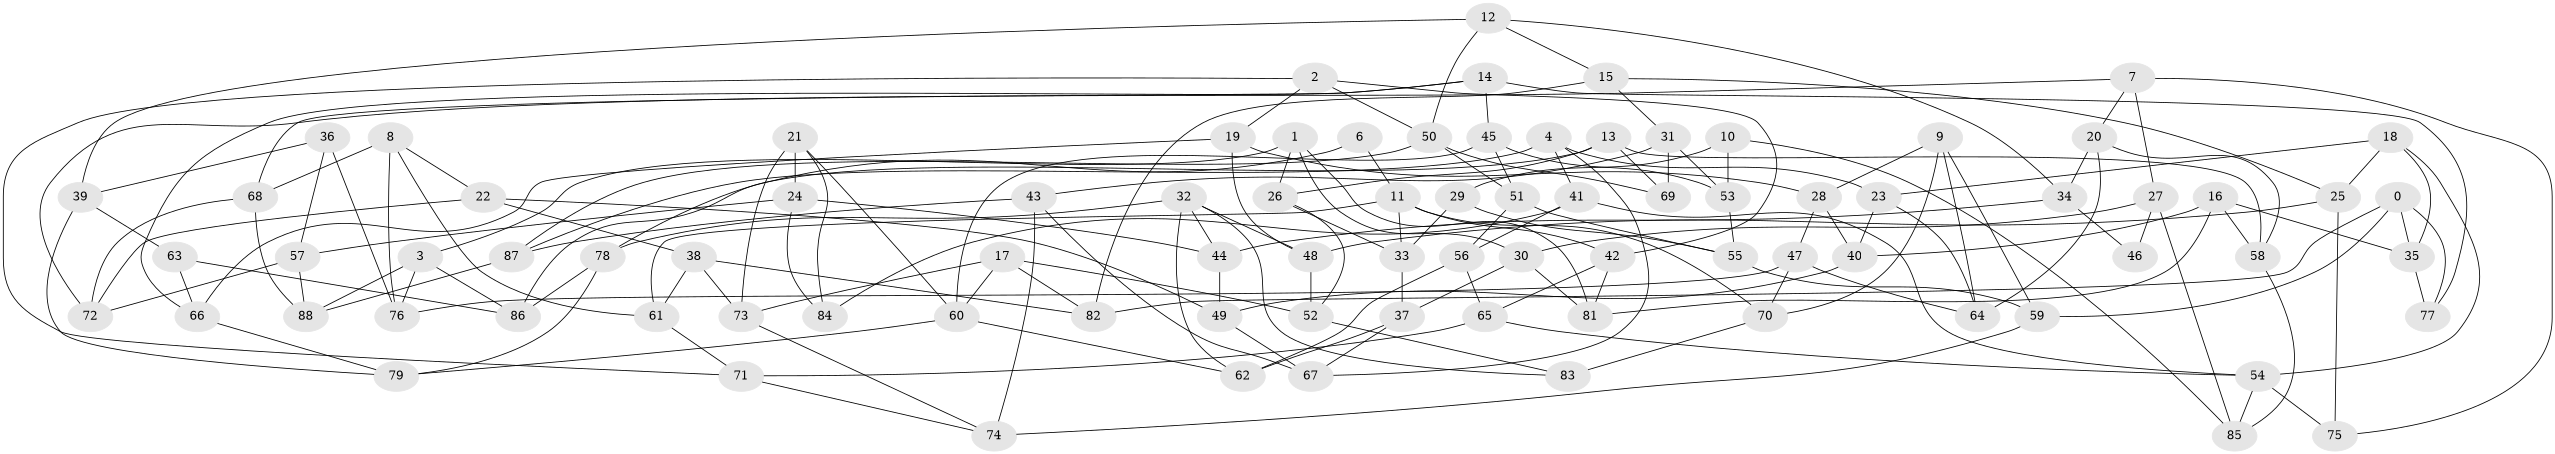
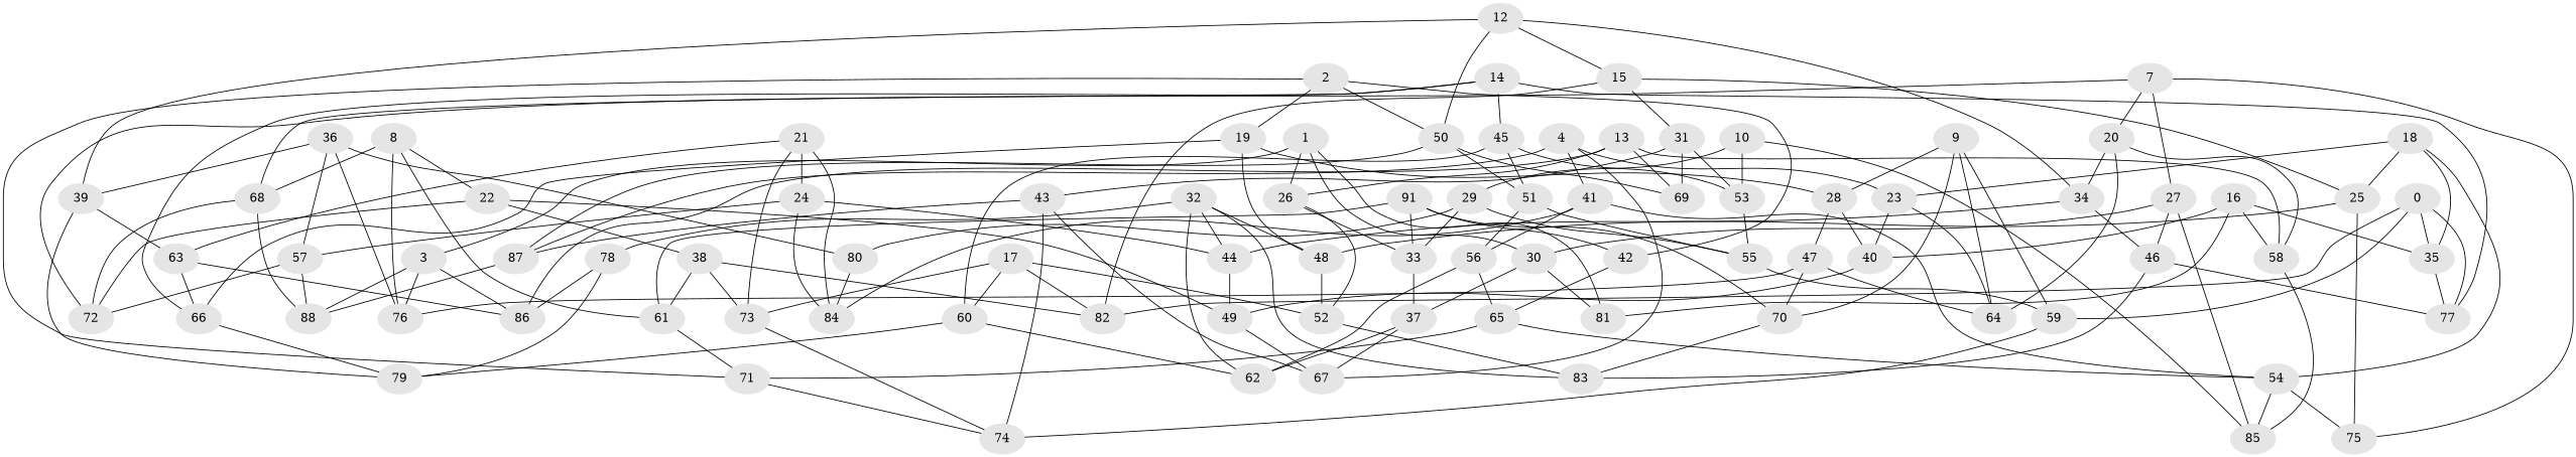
  graph {
    node [color=gray90 style=filled]
    1
    3
    26
    30
    81
    76
    86
    88
    33
    52
    37
    2
    19
    42
    71
    50
    28
    66
    48
    65
    74
    4
    23
    41
    67
    87
    64
    40
    54
    84
    56
    n32 [label=0]
    35
    59
    77
    82
-   6
-   11
+   11 [label=91]
    78
    61
    70
    79
+   80
    7
    20
    27
    72
    75
    34
    58
    85
    46
    8
    22
    68
    38
    49
    9
    47
    83
    10
    29
    53
    55
    12
    15
    39
    25
    31
    44
    63
    69
    51
    13
    14
    45
    60
    43
    16
    17
    73
    62
    18
    21
    24
    57
    32
    36
    1 -- 3
    1 -- 26
    1 -- 30
    1 -- 81
    3 -- 76
    3 -- 86
    3 -- 88
    26 -- 33
    26 -- 52
    30 -- 81
    30 -- 37
    33 -- 37
    52 -- 83
    37 -- 67
    37 -- 62
    2 -- 19
    2 -- 42
    2 -- 71
    2 -- 50
    19 -- 28
    19 -- 66
    19 -- 48
-   42 -- 81
    42 -- 65
    71 -- 74
    50 -- 87
    50 -- 69
    50 -- 51
    28 -- 40
    28 -- 47
    66 -- 79
    48 -- 52
    65 -- 71
    65 -- 54
    4 -- 23
    4 -- 41
    4 -- 67
    4 -- 87
    23 -- 64
    23 -- 40
    41 -- 54
    41 -- 84
    41 -- 56
    87 -- 88
    40 -- 49
    54 -- 75
    54 -- 85
    56 -- 65
    56 -- 62
    n32 -- 35
    n32 -- 59
    n32 -- 77
    n32 -- 82
    35 -- 77
    59 -- 74
-   6 -- 11
-   6 -- 78
    11 -- 33
    11 -- 42
    11 -- 61
    11 -- 70
    78 -- 86
    78 -- 79
    61 -- 71
    70 -- 83
+   80 -- 84
    7 -- 20
    7 -- 27
    7 -- 72
    7 -- 75
    20 -- 64
    20 -- 34
    20 -- 58
    27 -- 30
    27 -- 85
    27 -- 46
    34 -- 46
    34 -- 44
    58 -- 85
+   46 -- 77
+   46 -- 83
    8 -- 76
    8 -- 61
    8 -- 22
    8 -- 68
    22 -- 72
    22 -- 38
    22 -- 49
    68 -- 88
    68 -- 72
    38 -- 82
    38 -- 61
    38 -- 73
    49 -- 67
    9 -- 28
    9 -- 64
    9 -- 59
    9 -- 70
    47 -- 76
    47 -- 64
    47 -- 70
    10 -- 85
    10 -- 29
    10 -- 53
    29 -- 33
+   29 -- 80
    29 -- 55
    53 -- 55
    55 -- 59
    12 -- 50
    12 -- 34
    12 -- 15
    12 -- 39
    15 -- 82
    15 -- 25
    15 -- 31
    39 -- 79
    39 -- 63
    25 -- 48
    25 -- 75
    31 -- 53
    31 -- 69
    31 -- 43
    44 -- 49
    63 -- 86
    63 -- 66
    51 -- 56
    51 -- 55
    13 -- 26
    13 -- 86
    13 -- 58
    13 -- 69
    14 -- 66
    14 -- 77
    14 -- 68
    14 -- 45
    45 -- 53
    45 -- 51
    45 -- 60
    60 -- 79
    60 -- 62
    43 -- 74
    43 -- 67
    43 -- 87
    16 -- 81
    16 -- 40
    16 -- 35
    16 -- 58
    17 -- 52
    17 -- 82
    17 -- 60
    17 -- 73
    73 -- 74
    18 -- 23
    18 -- 54
    18 -- 35
    18 -- 25
    21 -- 84
-   21 -- 60
+   21 -- 63
    21 -- 73
    21 -- 24
    24 -- 84
    24 -- 44
    24 -- 57
    57 -- 88
    57 -- 72
    32 -- 48
    32 -- 78
    32 -- 83
    32 -- 44
    32 -- 62
    36 -- 76
+   36 -- 80
    36 -- 39
    36 -- 57
  }
